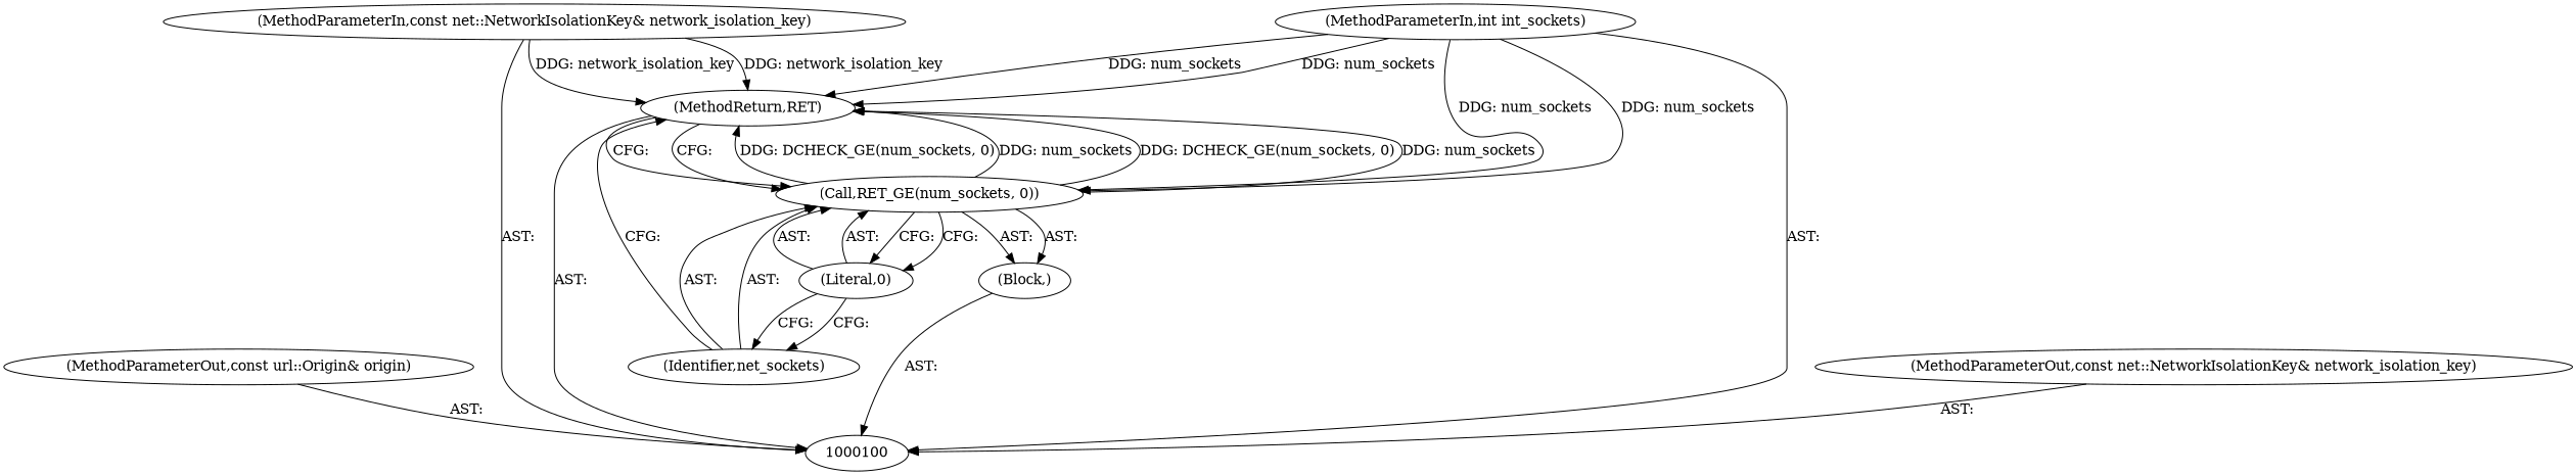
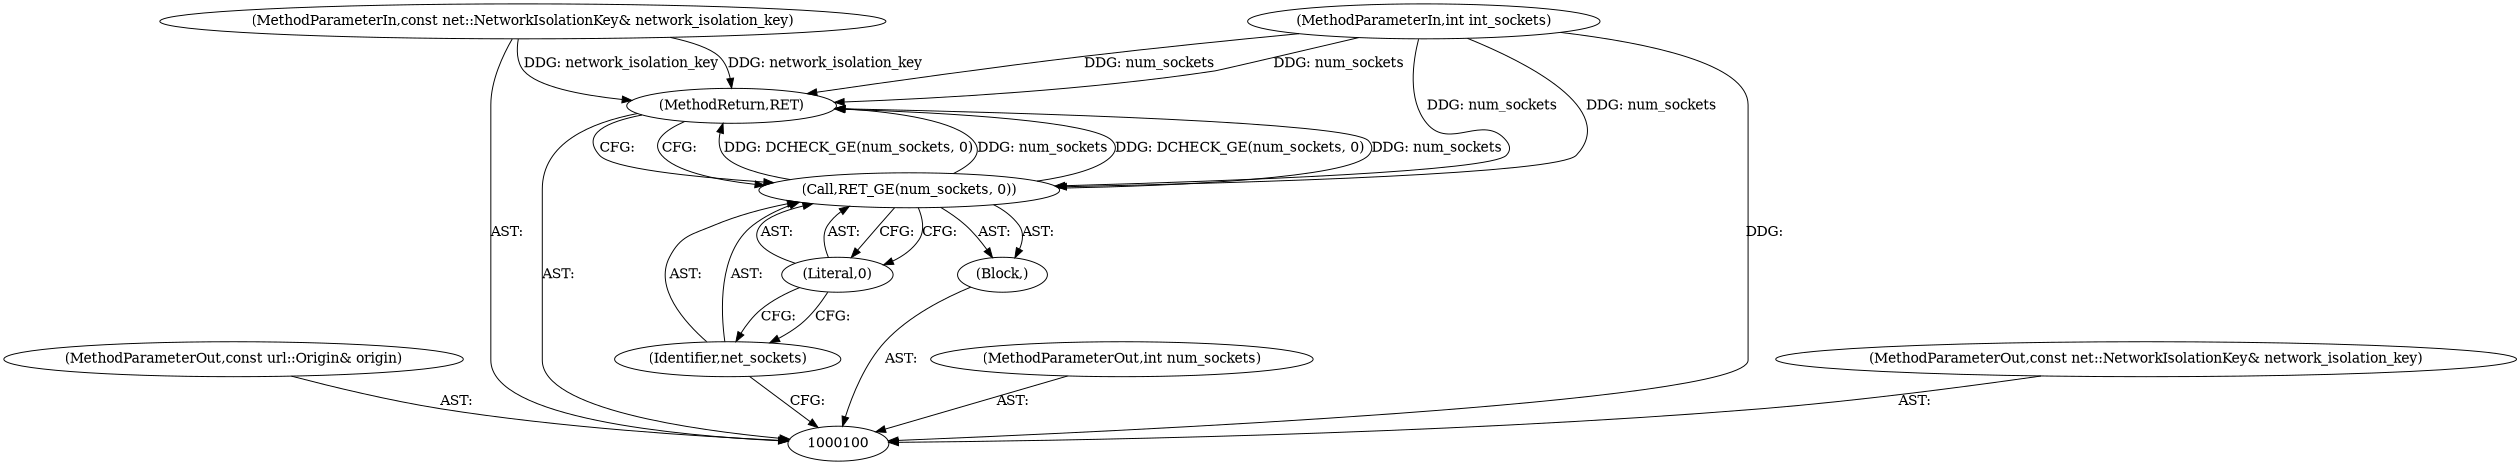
  digraph {
    n1 [label="(MethodReturn,RET)"]
    n2 [label="(Call,RET_GE(num_sockets, 0))"]
    1000100
    n4 [label="(Block,)"]
    n5 [label="(Literal,0)"]
    n6 [label="(MethodParameterOut,const url::Origin& origin)"]
    n7 [label="(MethodParameterIn,int int_sockets)"]
+   n8 [label="(MethodParameterOut,int num_sockets)"]
    n9 [label="(MethodParameterIn,const net::NetworkIsolationKey& network_isolation_key)"]
    n10 [label="(MethodParameterOut,const net::NetworkIsolationKey& network_isolation_key)"]
    n11 [label="(Identifier,net_sockets)"]
    n1 -> n2 [label="CFG: "]
    n1 -> n2 [label="CFG: "]
    n1 -> 1000100 [label="AST: "]
    n2 -> n1 [label="DDG: DCHECK_GE(num_sockets, 0)"]
    n2 -> n1 [label="DDG: num_sockets"]
    n2 -> n1 [label="DDG: DCHECK_GE(num_sockets, 0)"]
    n2 -> n1 [label="DDG: num_sockets"]
    n2 -> n4 [label="AST: "]
    n2 -> n4 [label="AST: "]
    n2 -> n5 [label="CFG: "]
    n2 -> n5 [label="CFG: "]
    n4 -> 1000100 [label="AST: "]
    n5 -> n2 [label="AST: "]
    n5 -> n2 [label="AST: "]
    n5 -> n11 [label="CFG: "]
    n5 -> n11 [label="CFG: "]
    n6 -> 1000100 [label="AST: "]
    n7 -> n1 [label="DDG: num_sockets"]
    n7 -> n1 [label="DDG: num_sockets"]
    n7 -> n2 [label="DDG: num_sockets"]
    n7 -> n2 [label="DDG: num_sockets"]
-   n7 -> 1000100 [label="AST: "]
+   n7 -> 1000100 [label="DDG: "]
+   n8 -> 1000100 [label="AST: "]
    n9 -> n1 [label="DDG: network_isolation_key"]
    n9 -> n1 [label="DDG: network_isolation_key"]
    n9 -> 1000100 [label="AST: "]
    n10 -> 1000100 [label="AST: "]
    n11 -> n2 [label="AST: "]
    n11 -> n2 [label="AST: "]
-   n11 -> n1 [label="CFG: "]
+   n11 -> 1000100 [label="CFG: "]
  }
